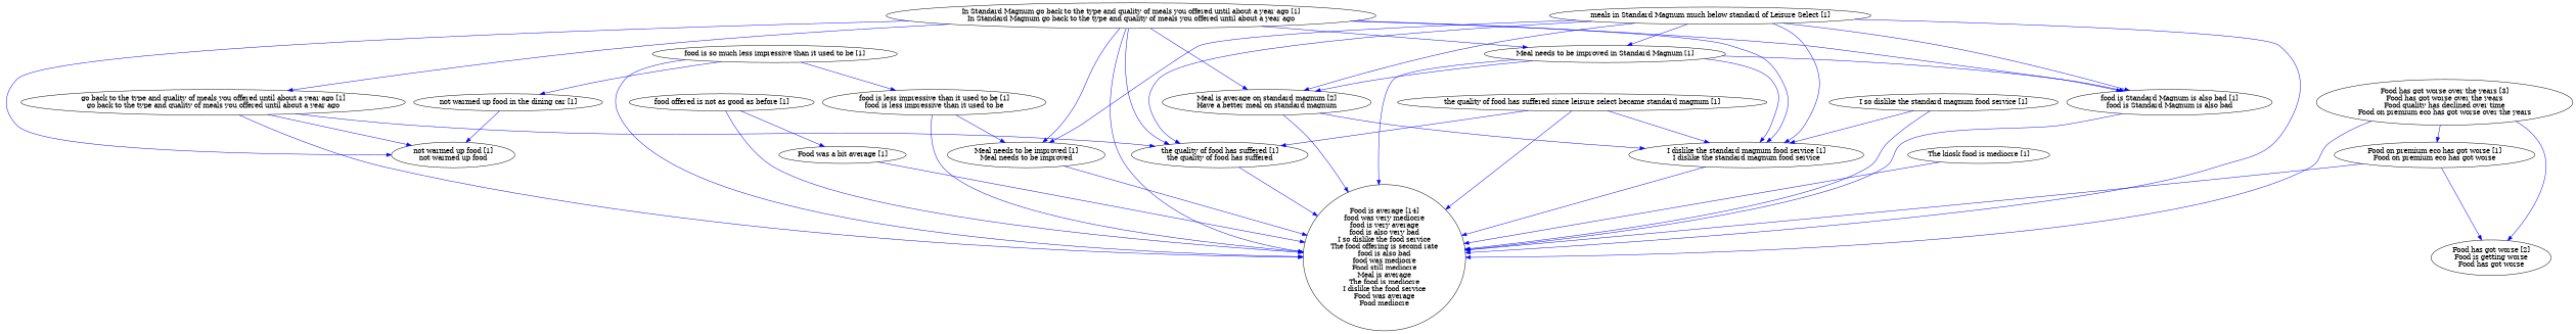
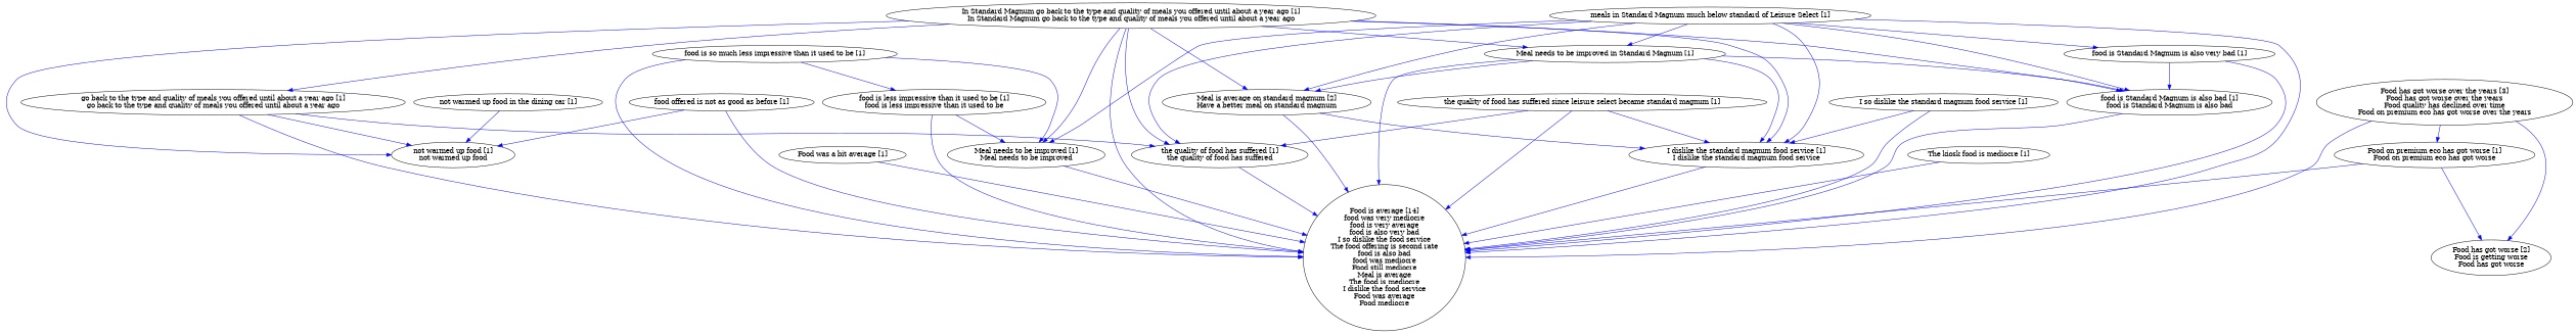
  digraph {
    edge [color=blue]
    "Meal is average on standard magnum [2]\nHave a better meal on standard magnum"
    "Food is average [14]\nfood was very mediocre\nfood is very average\nfood is also very bad\nI so dislike the food service\nThe food offering is second rate\nfood is also bad\nfood was mediocre\nFood still mediocre\nMeal is average\nThe food is mediocre\nI dislike the food service\nFood was average\nFood mediocre"
    "I dislike the standard magnum food service [1]\nI dislike the standard magnum food service"
    "Food has got worse over the years [3]\nFood has got worse over the years\nFood quality has declined over time\nFood on premium eco has got worse over the years"
    "Food has got worse [2]\nFood is getting worse\nFood has got worse"
    "Food on premium eco has got worse [1]\nFood on premium eco has got worse"
    "Food was a bit average [1]"
    "I so dislike the standard magnum food service [1]"
    "In Standard Magnum go back to the type and quality of meals you offered until about a year ago [1]\nIn Standard Magnum go back to the type and quality of meals you offered until about a year ago"
    "go back to the type and quality of meals you offered until about a year ago [1]\ngo back to the type and quality of meals you offered until about a year ago"
    "Meal needs to be improved in Standard Magnum [1]"
    "Meal needs to be improved [1]\nMeal needs to be improved"
    "food is Standard Magnum is also bad [1]\nfood is Standard Magnum is also bad"
    "not warmed up food [1]\nnot warmed up food"
    "the quality of food has suffered [1]\nthe quality of food has suffered"
    "The kiosk food is mediocre [1]"
+   "food is Standard Magnum is also very bad [1]"
    "food is so much less impressive than it used to be [1]"
    "food is less impressive than it used to be [1]\nfood is less impressive than it used to be"
    "food offered is not as good as before [1]"
    "meals in Standard Magnum much below standard of Leisure Select [1]"
    "not warmed up food in the dining car [1]"
    "the quality of food has suffered since leisure select became standard magnum [1]"
    "Meal is average on standard magnum [2]\nHave a better meal on standard magnum" -> "Food is average [14]\nfood was very mediocre\nfood is very average\nfood is also very bad\nI so dislike the food service\nThe food offering is second rate\nfood is also bad\nfood was mediocre\nFood still mediocre\nMeal is average\nThe food is mediocre\nI dislike the food service\nFood was average\nFood mediocre"
    "Meal is average on standard magnum [2]\nHave a better meal on standard magnum" -> "I dislike the standard magnum food service [1]\nI dislike the standard magnum food service"
    "I dislike the standard magnum food service [1]\nI dislike the standard magnum food service" -> "Food is average [14]\nfood was very mediocre\nfood is very average\nfood is also very bad\nI so dislike the food service\nThe food offering is second rate\nfood is also bad\nfood was mediocre\nFood still mediocre\nMeal is average\nThe food is mediocre\nI dislike the food service\nFood was average\nFood mediocre"
    "Food has got worse over the years [3]\nFood has got worse over the years\nFood quality has declined over time\nFood on premium eco has got worse over the years" -> "Food is average [14]\nfood was very mediocre\nfood is very average\nfood is also very bad\nI so dislike the food service\nThe food offering is second rate\nfood is also bad\nfood was mediocre\nFood still mediocre\nMeal is average\nThe food is mediocre\nI dislike the food service\nFood was average\nFood mediocre"
    "Food has got worse over the years [3]\nFood has got worse over the years\nFood quality has declined over time\nFood on premium eco has got worse over the years" -> "Food has got worse [2]\nFood is getting worse\nFood has got worse"
    "Food has got worse over the years [3]\nFood has got worse over the years\nFood quality has declined over time\nFood on premium eco has got worse over the years" -> "Food on premium eco has got worse [1]\nFood on premium eco has got worse"
    "Food on premium eco has got worse [1]\nFood on premium eco has got worse" -> "Food is average [14]\nfood was very mediocre\nfood is very average\nfood is also very bad\nI so dislike the food service\nThe food offering is second rate\nfood is also bad\nfood was mediocre\nFood still mediocre\nMeal is average\nThe food is mediocre\nI dislike the food service\nFood was average\nFood mediocre"
    "Food on premium eco has got worse [1]\nFood on premium eco has got worse" -> "Food has got worse [2]\nFood is getting worse\nFood has got worse"
    "Food was a bit average [1]" -> "Food is average [14]\nfood was very mediocre\nfood is very average\nfood is also very bad\nI so dislike the food service\nThe food offering is second rate\nfood is also bad\nfood was mediocre\nFood still mediocre\nMeal is average\nThe food is mediocre\nI dislike the food service\nFood was average\nFood mediocre"
    "I so dislike the standard magnum food service [1]" -> "Food is average [14]\nfood was very mediocre\nfood is very average\nfood is also very bad\nI so dislike the food service\nThe food offering is second rate\nfood is also bad\nfood was mediocre\nFood still mediocre\nMeal is average\nThe food is mediocre\nI dislike the food service\nFood was average\nFood mediocre"
    "I so dislike the standard magnum food service [1]" -> "I dislike the standard magnum food service [1]\nI dislike the standard magnum food service"
    "In Standard Magnum go back to the type and quality of meals you offered until about a year ago [1]\nIn Standard Magnum go back to the type and quality of meals you offered until about a year ago" -> "Meal is average on standard magnum [2]\nHave a better meal on standard magnum"
    "In Standard Magnum go back to the type and quality of meals you offered until about a year ago [1]\nIn Standard Magnum go back to the type and quality of meals you offered until about a year ago" -> "Food is average [14]\nfood was very mediocre\nfood is very average\nfood is also very bad\nI so dislike the food service\nThe food offering is second rate\nfood is also bad\nfood was mediocre\nFood still mediocre\nMeal is average\nThe food is mediocre\nI dislike the food service\nFood was average\nFood mediocre"
    "In Standard Magnum go back to the type and quality of meals you offered until about a year ago [1]\nIn Standard Magnum go back to the type and quality of meals you offered until about a year ago" -> "I dislike the standard magnum food service [1]\nI dislike the standard magnum food service"
    "In Standard Magnum go back to the type and quality of meals you offered until about a year ago [1]\nIn Standard Magnum go back to the type and quality of meals you offered until about a year ago" -> "go back to the type and quality of meals you offered until about a year ago [1]\ngo back to the type and quality of meals you offered until about a year ago"
    "In Standard Magnum go back to the type and quality of meals you offered until about a year ago [1]\nIn Standard Magnum go back to the type and quality of meals you offered until about a year ago" -> "Meal needs to be improved in Standard Magnum [1]"
    "In Standard Magnum go back to the type and quality of meals you offered until about a year ago [1]\nIn Standard Magnum go back to the type and quality of meals you offered until about a year ago" -> "Meal needs to be improved [1]\nMeal needs to be improved"
    "In Standard Magnum go back to the type and quality of meals you offered until about a year ago [1]\nIn Standard Magnum go back to the type and quality of meals you offered until about a year ago" -> "food is Standard Magnum is also bad [1]\nfood is Standard Magnum is also bad"
    "In Standard Magnum go back to the type and quality of meals you offered until about a year ago [1]\nIn Standard Magnum go back to the type and quality of meals you offered until about a year ago" -> "not warmed up food [1]\nnot warmed up food"
    "In Standard Magnum go back to the type and quality of meals you offered until about a year ago [1]\nIn Standard Magnum go back to the type and quality of meals you offered until about a year ago" -> "the quality of food has suffered [1]\nthe quality of food has suffered"
    "go back to the type and quality of meals you offered until about a year ago [1]\ngo back to the type and quality of meals you offered until about a year ago" -> "Food is average [14]\nfood was very mediocre\nfood is very average\nfood is also very bad\nI so dislike the food service\nThe food offering is second rate\nfood is also bad\nfood was mediocre\nFood still mediocre\nMeal is average\nThe food is mediocre\nI dislike the food service\nFood was average\nFood mediocre"
    "go back to the type and quality of meals you offered until about a year ago [1]\ngo back to the type and quality of meals you offered until about a year ago" -> "not warmed up food [1]\nnot warmed up food"
    "go back to the type and quality of meals you offered until about a year ago [1]\ngo back to the type and quality of meals you offered until about a year ago" -> "the quality of food has suffered [1]\nthe quality of food has suffered"
    "Meal needs to be improved in Standard Magnum [1]" -> "Meal is average on standard magnum [2]\nHave a better meal on standard magnum"
    "Meal needs to be improved in Standard Magnum [1]" -> "Food is average [14]\nfood was very mediocre\nfood is very average\nfood is also very bad\nI so dislike the food service\nThe food offering is second rate\nfood is also bad\nfood was mediocre\nFood still mediocre\nMeal is average\nThe food is mediocre\nI dislike the food service\nFood was average\nFood mediocre"
    "Meal needs to be improved in Standard Magnum [1]" -> "I dislike the standard magnum food service [1]\nI dislike the standard magnum food service"
    "Meal needs to be improved in Standard Magnum [1]" -> "food is Standard Magnum is also bad [1]\nfood is Standard Magnum is also bad"
    "Meal needs to be improved [1]\nMeal needs to be improved" -> "Food is average [14]\nfood was very mediocre\nfood is very average\nfood is also very bad\nI so dislike the food service\nThe food offering is second rate\nfood is also bad\nfood was mediocre\nFood still mediocre\nMeal is average\nThe food is mediocre\nI dislike the food service\nFood was average\nFood mediocre"
    "food is Standard Magnum is also bad [1]\nfood is Standard Magnum is also bad" -> "Food is average [14]\nfood was very mediocre\nfood is very average\nfood is also very bad\nI so dislike the food service\nThe food offering is second rate\nfood is also bad\nfood was mediocre\nFood still mediocre\nMeal is average\nThe food is mediocre\nI dislike the food service\nFood was average\nFood mediocre"
    "the quality of food has suffered [1]\nthe quality of food has suffered" -> "Food is average [14]\nfood was very mediocre\nfood is very average\nfood is also very bad\nI so dislike the food service\nThe food offering is second rate\nfood is also bad\nfood was mediocre\nFood still mediocre\nMeal is average\nThe food is mediocre\nI dislike the food service\nFood was average\nFood mediocre"
    "The kiosk food is mediocre [1]" -> "Food is average [14]\nfood was very mediocre\nfood is very average\nfood is also very bad\nI so dislike the food service\nThe food offering is second rate\nfood is also bad\nfood was mediocre\nFood still mediocre\nMeal is average\nThe food is mediocre\nI dislike the food service\nFood was average\nFood mediocre"
+   "food is Standard Magnum is also very bad [1]" -> "Food is average [14]\nfood was very mediocre\nfood is very average\nfood is also very bad\nI so dislike the food service\nThe food offering is second rate\nfood is also bad\nfood was mediocre\nFood still mediocre\nMeal is average\nThe food is mediocre\nI dislike the food service\nFood was average\nFood mediocre"
+   "food is Standard Magnum is also very bad [1]" -> "food is Standard Magnum is also bad [1]\nfood is Standard Magnum is also bad"
    "food is so much less impressive than it used to be [1]" -> "Food is average [14]\nfood was very mediocre\nfood is very average\nfood is also very bad\nI so dislike the food service\nThe food offering is second rate\nfood is also bad\nfood was mediocre\nFood still mediocre\nMeal is average\nThe food is mediocre\nI dislike the food service\nFood was average\nFood mediocre"
-   "food is so much less impressive than it used to be [1]" -> "not warmed up food in the dining car [1]"
+   "food is so much less impressive than it used to be [1]" -> "Meal needs to be improved [1]\nMeal needs to be improved"
    "food is so much less impressive than it used to be [1]" -> "food is less impressive than it used to be [1]\nfood is less impressive than it used to be"
    "food is less impressive than it used to be [1]\nfood is less impressive than it used to be" -> "Food is average [14]\nfood was very mediocre\nfood is very average\nfood is also very bad\nI so dislike the food service\nThe food offering is second rate\nfood is also bad\nfood was mediocre\nFood still mediocre\nMeal is average\nThe food is mediocre\nI dislike the food service\nFood was average\nFood mediocre"
    "food is less impressive than it used to be [1]\nfood is less impressive than it used to be" -> "Meal needs to be improved [1]\nMeal needs to be improved"
    "food offered is not as good as before [1]" -> "Food is average [14]\nfood was very mediocre\nfood is very average\nfood is also very bad\nI so dislike the food service\nThe food offering is second rate\nfood is also bad\nfood was mediocre\nFood still mediocre\nMeal is average\nThe food is mediocre\nI dislike the food service\nFood was average\nFood mediocre"
-   "food offered is not as good as before [1]" -> "Food was a bit average [1]"
+   "food offered is not as good as before [1]" -> "not warmed up food [1]\nnot warmed up food"
    "meals in Standard Magnum much below standard of Leisure Select [1]" -> "Meal is average on standard magnum [2]\nHave a better meal on standard magnum"
    "meals in Standard Magnum much below standard of Leisure Select [1]" -> "Food is average [14]\nfood was very mediocre\nfood is very average\nfood is also very bad\nI so dislike the food service\nThe food offering is second rate\nfood is also bad\nfood was mediocre\nFood still mediocre\nMeal is average\nThe food is mediocre\nI dislike the food service\nFood was average\nFood mediocre"
    "meals in Standard Magnum much below standard of Leisure Select [1]" -> "I dislike the standard magnum food service [1]\nI dislike the standard magnum food service"
    "meals in Standard Magnum much below standard of Leisure Select [1]" -> "Meal needs to be improved in Standard Magnum [1]"
    "meals in Standard Magnum much below standard of Leisure Select [1]" -> "Meal needs to be improved [1]\nMeal needs to be improved"
    "meals in Standard Magnum much below standard of Leisure Select [1]" -> "food is Standard Magnum is also bad [1]\nfood is Standard Magnum is also bad"
    "meals in Standard Magnum much below standard of Leisure Select [1]" -> "the quality of food has suffered [1]\nthe quality of food has suffered"
+   "meals in Standard Magnum much below standard of Leisure Select [1]" -> "food is Standard Magnum is also very bad [1]"
    "not warmed up food in the dining car [1]" -> "not warmed up food [1]\nnot warmed up food"
    "the quality of food has suffered since leisure select became standard magnum [1]" -> "Food is average [14]\nfood was very mediocre\nfood is very average\nfood is also very bad\nI so dislike the food service\nThe food offering is second rate\nfood is also bad\nfood was mediocre\nFood still mediocre\nMeal is average\nThe food is mediocre\nI dislike the food service\nFood was average\nFood mediocre"
    "the quality of food has suffered since leisure select became standard magnum [1]" -> "I dislike the standard magnum food service [1]\nI dislike the standard magnum food service"
    "the quality of food has suffered since leisure select became standard magnum [1]" -> "the quality of food has suffered [1]\nthe quality of food has suffered"
  }
